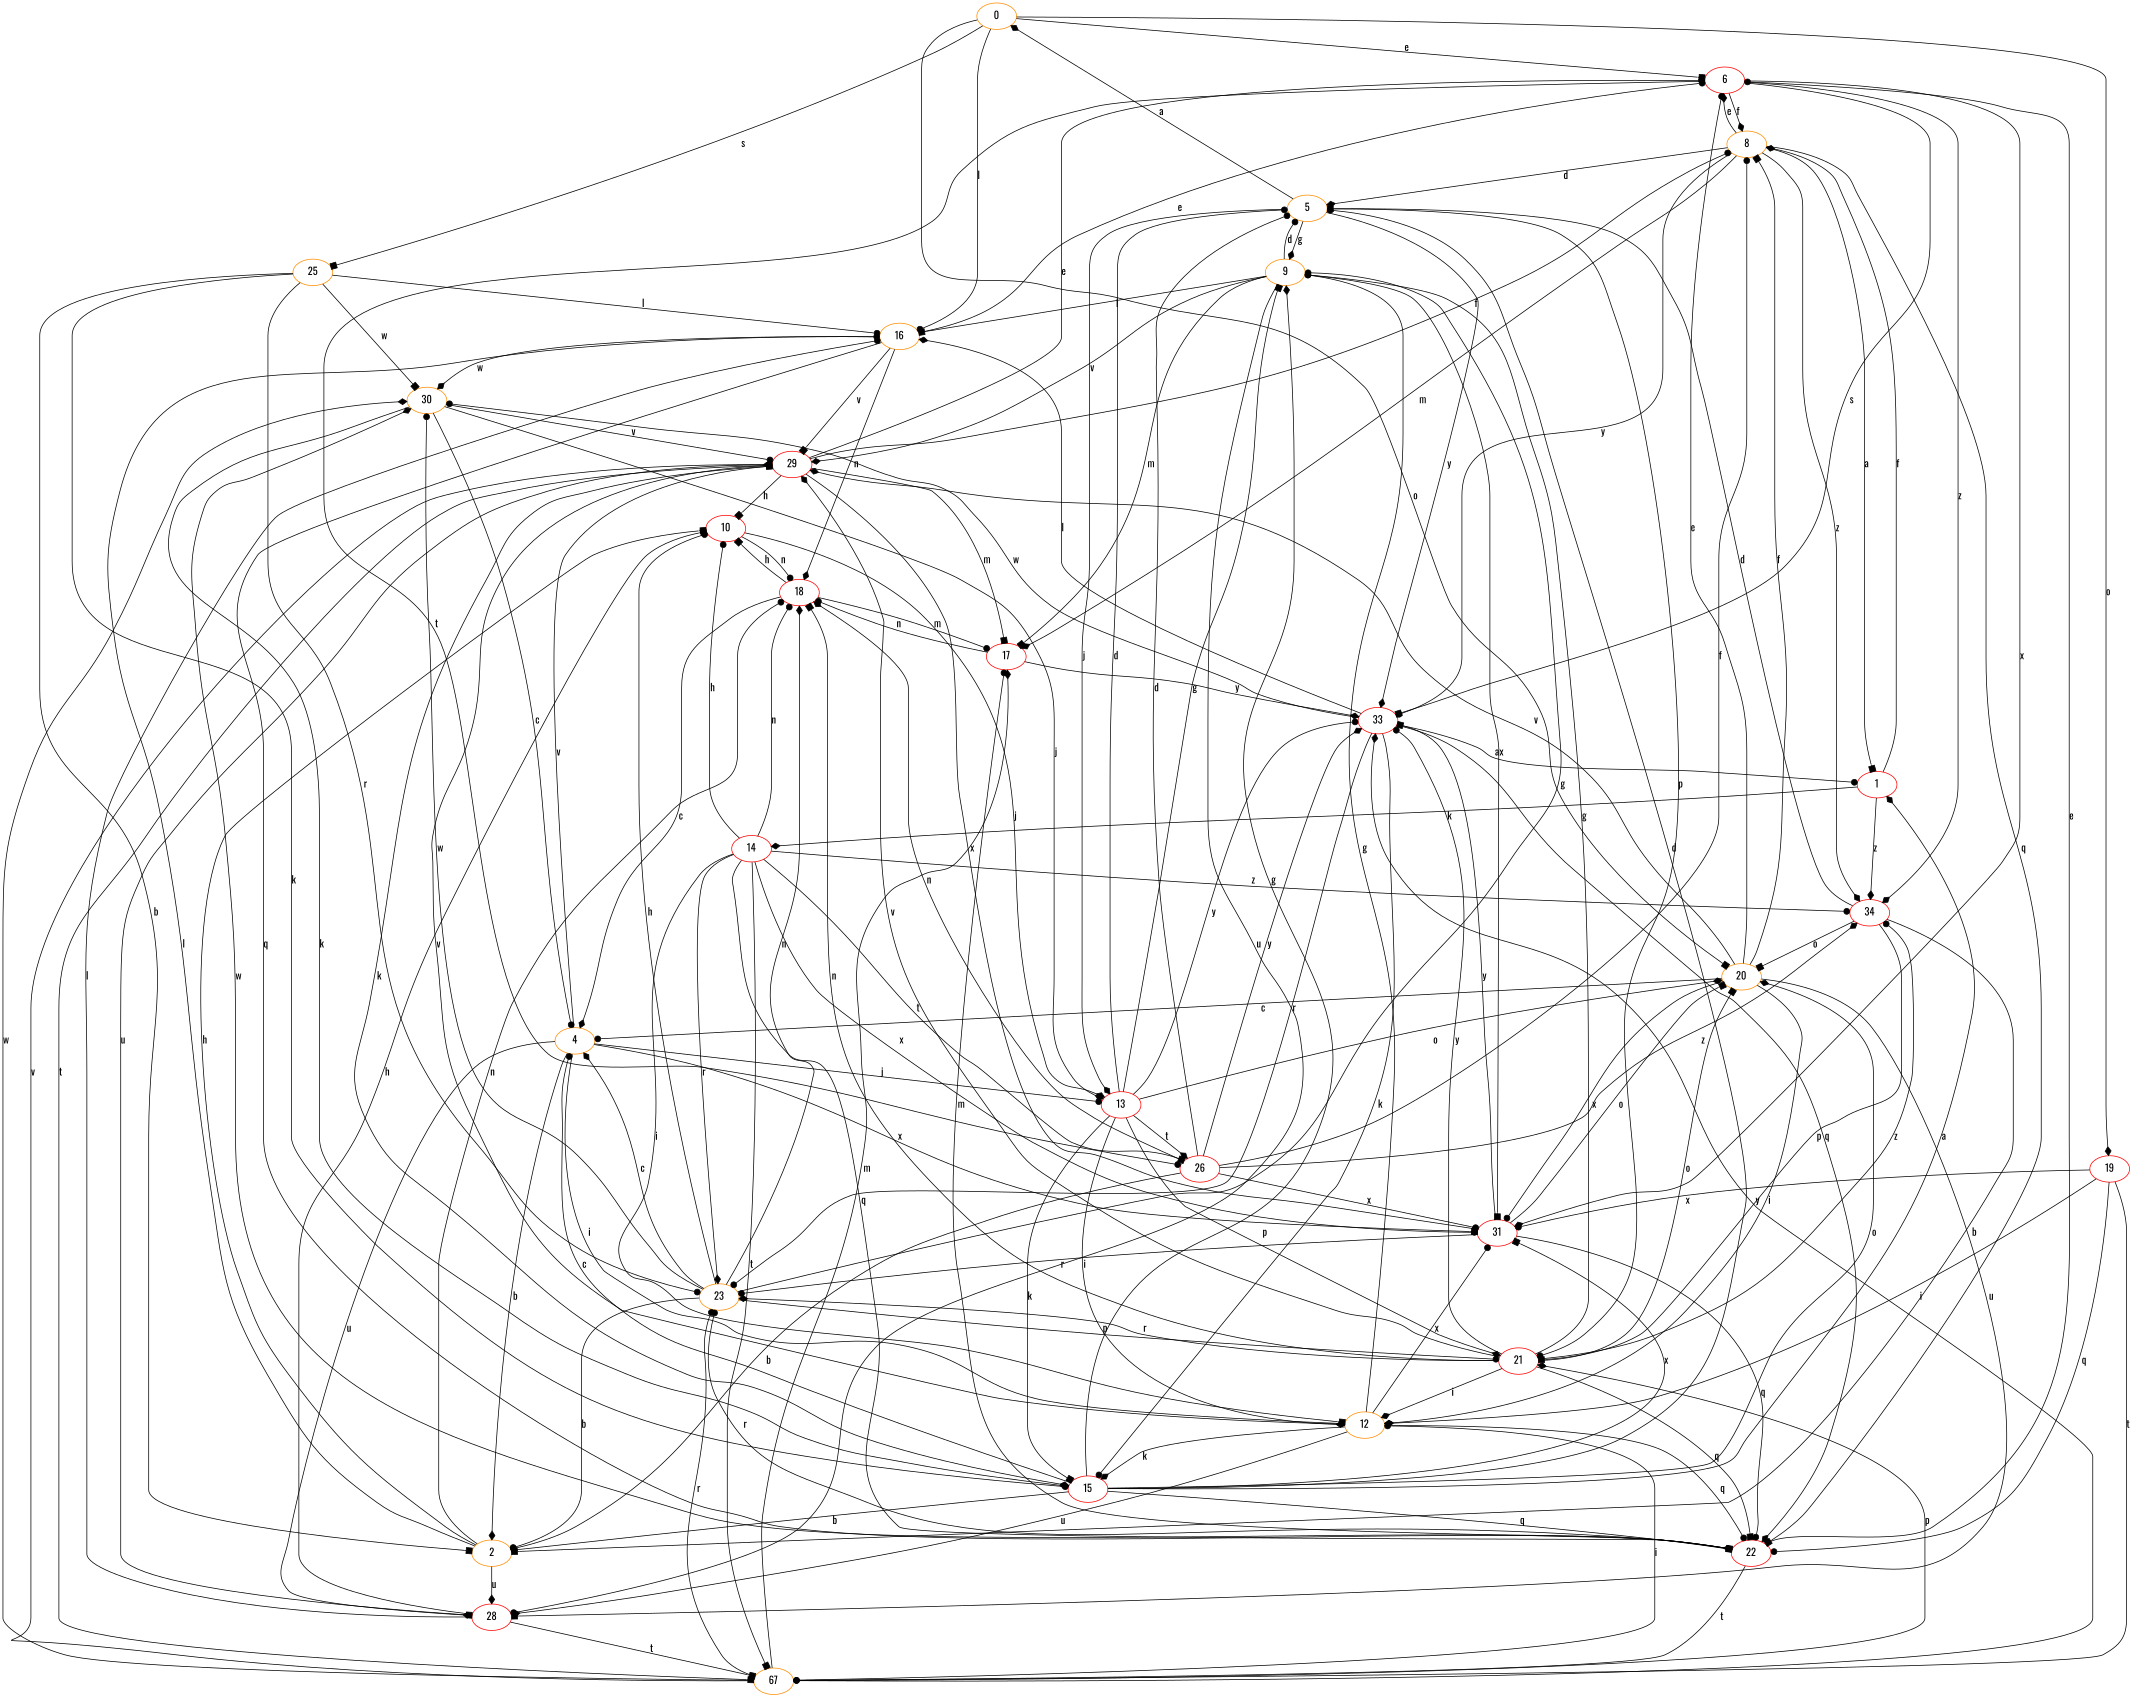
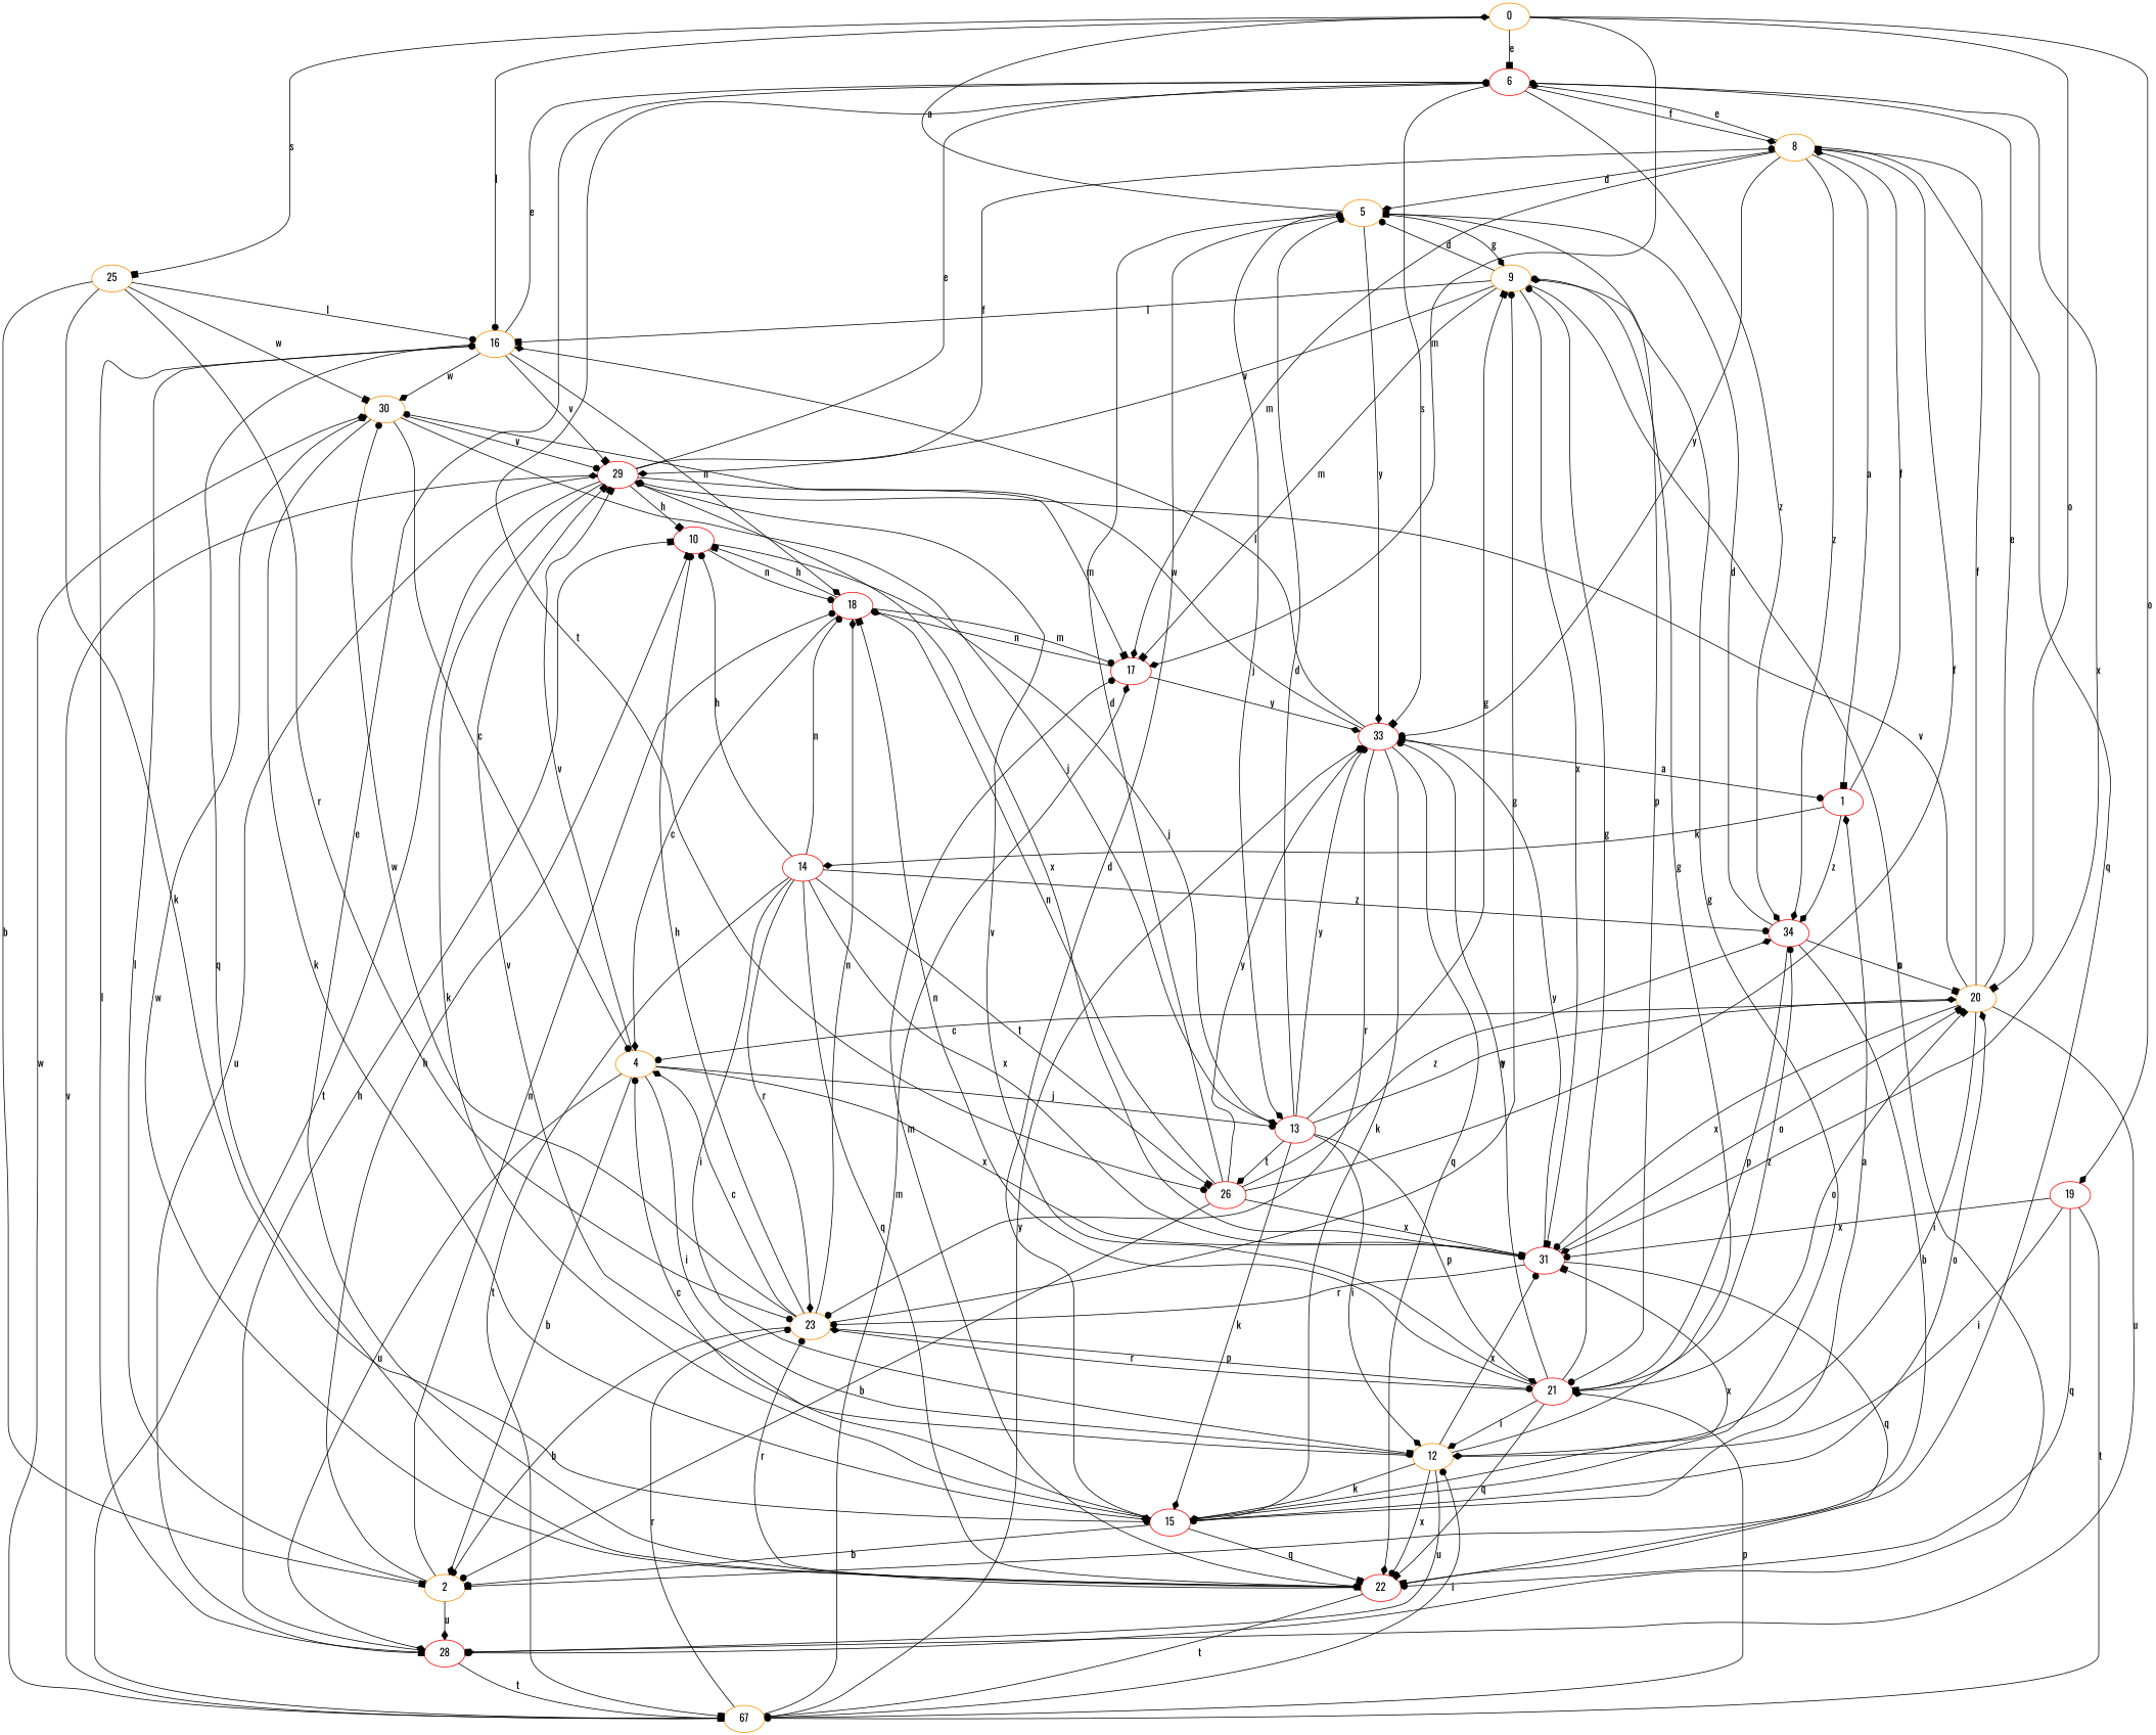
  strict digraph {
    fontname=Oswald
    node [color=red fontname=Oswald]
    edge [arrowhead=dot fontname=Oswald]
    0 [color=darkorange]
    6
    16 [color=darkorange]
    17
    19
    20 [color=darkorange]
    25 [color=darkorange]
    8 [color=darkorange]
    34
    31
    33
    26
    18
    29
    22
    30 [color=darkorange]
    12 [color=darkorange]
    n18 [color=darkorange label=67]
    28
    4 [color=darkorange]
    2 [color=darkorange]
    15
    23 [color=darkorange]
    1
    14
    5 [color=darkorange]
    10
    21
    13
    9 [color=darkorange]
    0 -> 6 [arrowhead=box label=e]
    0 -> 16 [label=l]
+   0 -> 17 [arrowhead=diamond label=m]
    0 -> 19 [arrowhead=diamond label=o]
    0 -> 20 [arrowhead=box label=o]
    0 -> 25 [arrowhead=box label=s]
    6 -> 8 [arrowhead=diamond label=f]
    6 -> 34 [arrowhead=diamond label=z]
    6 -> 31 [arrowhead=diamond label=x]
    6 -> 33 [arrowhead=box label=s]
    6 -> 26 [label=t]
    16 -> 6 [label=e]
    16 -> 18 [arrowhead=diamond label=n]
    16 -> 29 [arrowhead=box label=v]
    16 -> 22 [arrowhead=box label=q]
    16 -> 30 [arrowhead=diamond label=w]
    17 -> 33 [arrowhead=diamond label=y]
    17 -> 18 [label=n]
    19 -> 31 [label=x]
    19 -> 22 [label=q]
    19 -> 12 [arrowhead=diamond label=i]
    19 -> n18 [label=t]
    20 -> 6 [label=e]
    20 -> 8 [arrowhead=box label=f]
    20 -> 31 [label=x]
    20 -> 29 [arrowhead=diamond label=v]
    20 -> 12 [arrowhead=diamond label=i]
    20 -> 28 [arrowhead=box label=u]
    20 -> 4 [label=c]
    25 -> 16 [label=l]
    25 -> 30 [arrowhead=box label=w]
    25 -> 2 [arrowhead=box label=b]
    25 -> 15 [label=k]
    25 -> 23 [label=r]
    8 -> 6 [arrowhead=diamond label=e]
    8 -> 17 [arrowhead=diamond label=m]
    8 -> 34 [arrowhead=diamond label=z]
    8 -> 33 [label=y]
    8 -> 22 [arrowhead=box label=q]
    8 -> 1 [arrowhead=box label=a]
    8 -> 5 [arrowhead=diamond label=d]
    34 -> 20 [arrowhead=box label=o]
    34 -> 2 [arrowhead=box label=b]
    34 -> 5 [arrowhead=box label=d]
    34 -> 21 [arrowhead=box label=p]
    31 -> 20 [arrowhead=box label=o]
    31 -> 33 [arrowhead=box label=y]
    31 -> 22 [label=q]
    31 -> 23 [label=r]
    33 -> 16 [arrowhead=diamond label=l]
    33 -> 22 [arrowhead=diamond label=q]
    33 -> 30 [label=w]
    33 -> 15 [label=k]
    33 -> 23 [label=r]
    33 -> 1 [label=a]
    26 -> 8 [label=f]
    26 -> 34 [arrowhead=diamond label=z]
    26 -> 31 [label=x]
    26 -> 33 [arrowhead=diamond label=y]
    26 -> 18 [arrowhead=diamond label=n]
    26 -> 2 [label=b]
    26 -> 5 [label=d]
    18 -> 17 [label=m]
    18 -> 4 [arrowhead=diamond label=c]
    18 -> 10 [arrowhead=box label=h]
    29 -> 6 [label=e]
    29 -> 17 [arrowhead=box label=m]
    29 -> 8 [label=f]
    29 -> 31 [label=x]
    29 -> n18 [arrowhead=box label=t]
    29 -> 28 [arrowhead=box label=u]
    29 -> 15 [arrowhead=diamond label=k]
    29 -> 10 [arrowhead=box label=h]
    22 -> 6 [label=e]
    22 -> 17 [label=m]
    22 -> 30 [arrowhead=diamond label=w]
    22 -> n18 [label=t]
    22 -> 23 [label=r]
    30 -> 29 [label=v]
    30 -> 4 [label=c]
    30 -> 15 [arrowhead=diamond label=k]
    30 -> 13 [arrowhead=diamond label=j]
    12 -> 31 [label=x]
    12 -> 29 [arrowhead=box label=v]
-   12 -> 22 [label=q]
+   12 -> 22 [label=x]
    12 -> 28 [arrowhead=diamond label=u]
    12 -> 15 [arrowhead=diamond label=k]
    12 -> 9 [label=g]
    n18 -> 17 [arrowhead=diamond label=m]
    n18 -> 33 [arrowhead=diamond label=y]
    n18 -> 29 [arrowhead=diamond label=v]
    n18 -> 30 [arrowhead=diamond label=w]
    n18 -> 12 [label=i]
    n18 -> 23 [label=r]
    n18 -> 21 [arrowhead=diamond label=p]
    28 -> 16 [label=l]
    28 -> n18 [arrowhead=box label=t]
    28 -> 10 [arrowhead=box label=h]
    4 -> 31 [arrowhead=box label=x]
    4 -> 29 [arrowhead=box label=v]
    4 -> 12 [label=i]
    4 -> 28 [arrowhead=diamond label=u]
    4 -> 2 [arrowhead=diamond label=b]
    4 -> 13 [label=j]
    2 -> 16 [label=l]
    2 -> 18 [label=n]
    2 -> 28 [arrowhead=diamond label=u]
    2 -> 10 [arrowhead=box label=h]
    15 -> 20 [arrowhead=diamond label=o]
    15 -> 31 [arrowhead=box label=x]
    15 -> 22 [arrowhead=box label=q]
    15 -> 4 [label=c]
    15 -> 2 [label=b]
    15 -> 1 [arrowhead=diamond label=a]
    15 -> 5 [label=d]
    15 -> 9 [arrowhead=diamond label=g]
    23 -> 18 [arrowhead=diamond label=n]
    23 -> 30 [label=w]
    23 -> 4 [arrowhead=diamond label=c]
    23 -> 2 [label=b]
    23 -> 10 [label=h]
    23 -> 21 [label=p]
    23 -> 9 [label=g]
    1 -> 8 [arrowhead=diamond label=f]
    1 -> 34 [arrowhead=diamond label=z]
    1 -> 14 [arrowhead=diamond label=k]
    14 -> 34 [label=z]
    14 -> 31 [label=x]
    14 -> 26 [arrowhead=box label=t]
    14 -> 18 [label=n]
    14 -> 22 [arrowhead=diamond label=q]
    14 -> 12 [arrowhead=box label=i]
    14 -> n18 [arrowhead=box label=t]
    14 -> 23 [arrowhead=diamond label=r]
    14 -> 10 [label=h]
    5 -> 0 [arrowhead=diamond label=a]
    5 -> 33 [arrowhead=diamond label=y]
    5 -> 21 [label=p]
    5 -> 13 [arrowhead=diamond label=j]
    5 -> 9 [arrowhead=diamond label=g]
    10 -> 18 [label=n]
    10 -> 13 [arrowhead=diamond label=j]
    21 -> 20 [arrowhead=box label=o]
    21 -> 34 [label=z]
    21 -> 33 [label=y]
    21 -> 18 [arrowhead=box label=n]
    21 -> 29 [arrowhead=diamond label=v]
    21 -> 22 [arrowhead=box label=q]
    21 -> 12 [arrowhead=diamond label=i]
    21 -> 23 [arrowhead=diamond label=r]
    21 -> 9 [label=g]
    13 -> 20 [arrowhead=diamond label=o]
    13 -> 33 [label=y]
    13 -> 26 [arrowhead=diamond label=t]
    13 -> 12 [arrowhead=diamond label=i]
-   13 -> 15 [arrowhead=box label=k]
+   13 -> 15 [arrowhead=diamond label=k]
    13 -> 5 [label=d]
    13 -> 21 [arrowhead=diamond label=p]
    13 -> 9 [arrowhead=box label=g]
    9 -> 16 [arrowhead=box label=l]
    9 -> 17 [arrowhead=box label=m]
    9 -> 31 [arrowhead=box label=x]
    9 -> 29 [arrowhead=diamond label=v]
    9 -> 28 [label=u]
    9 -> 5 [label=d]
  }
